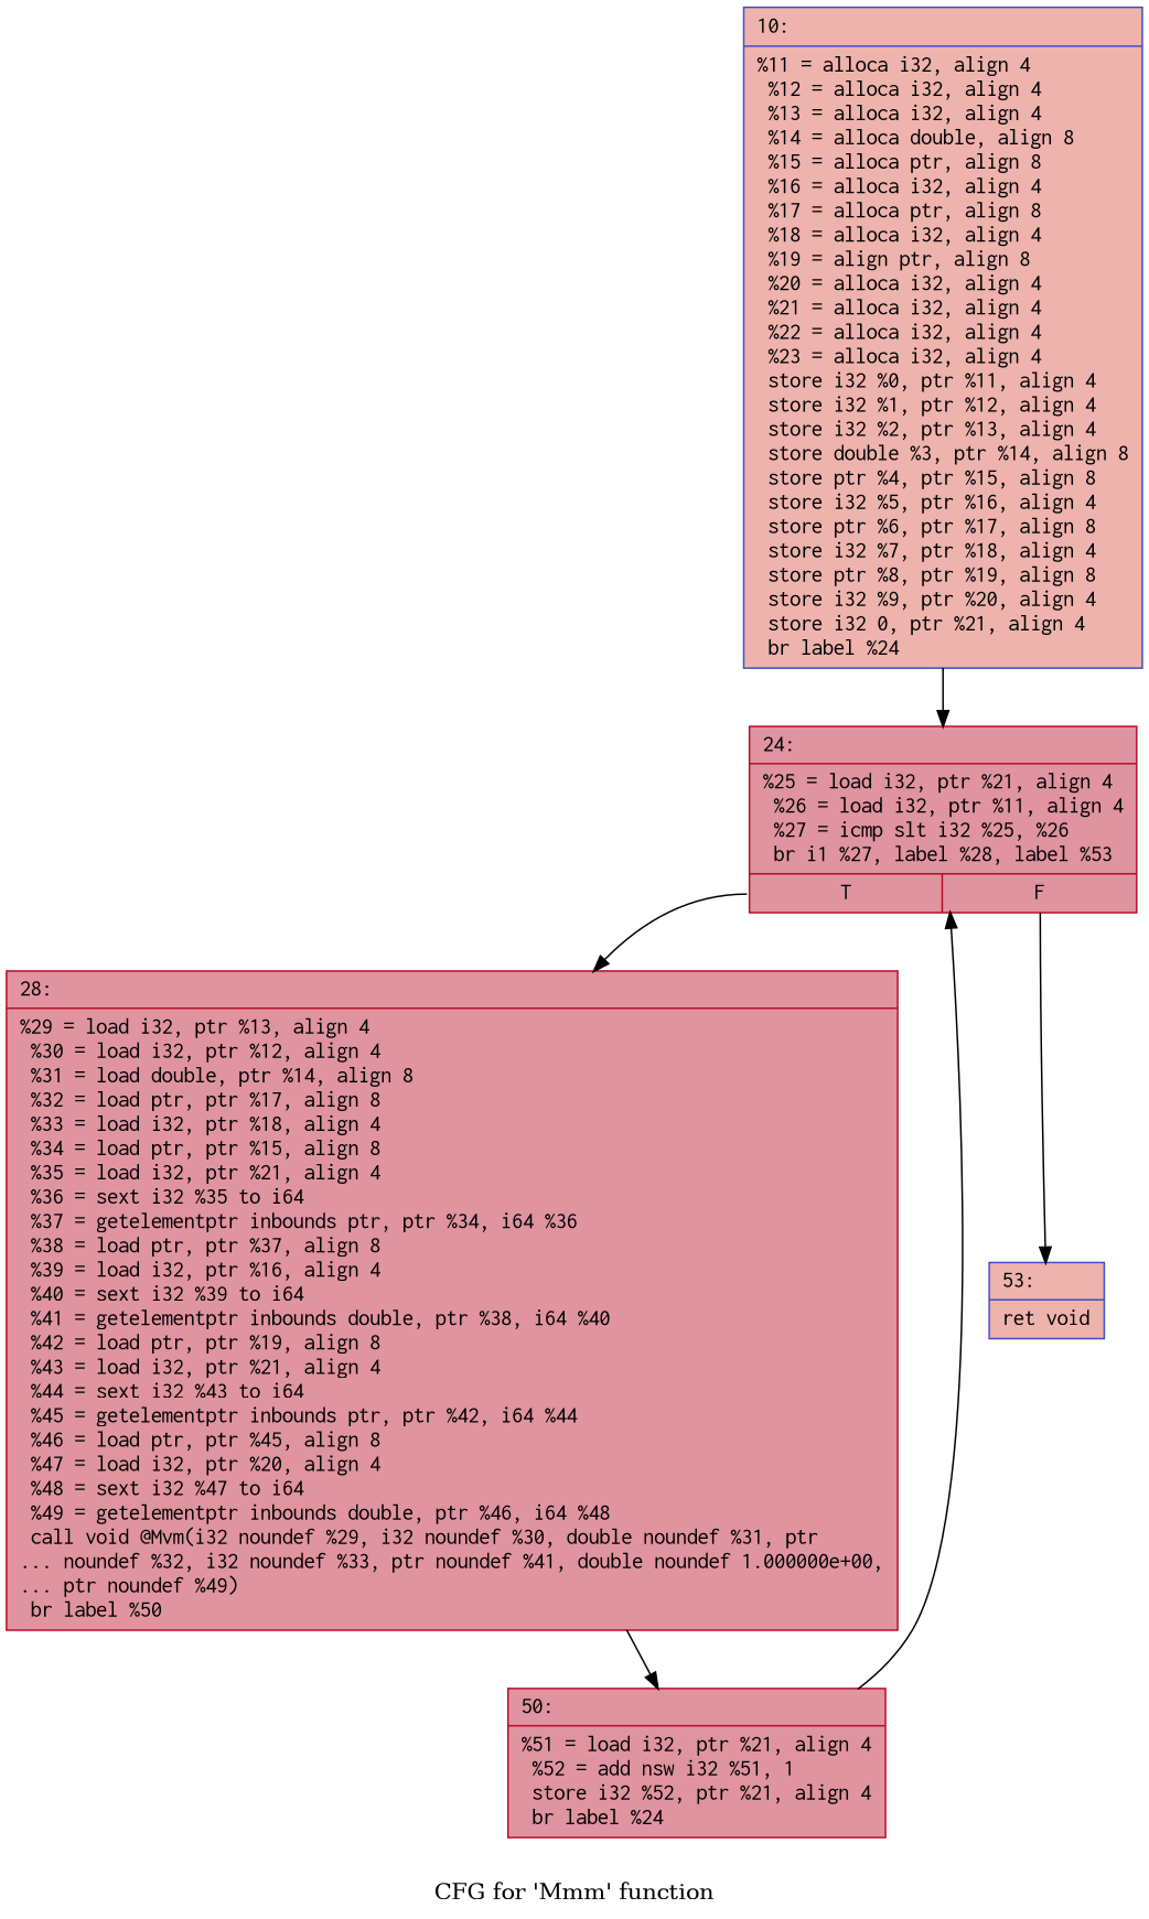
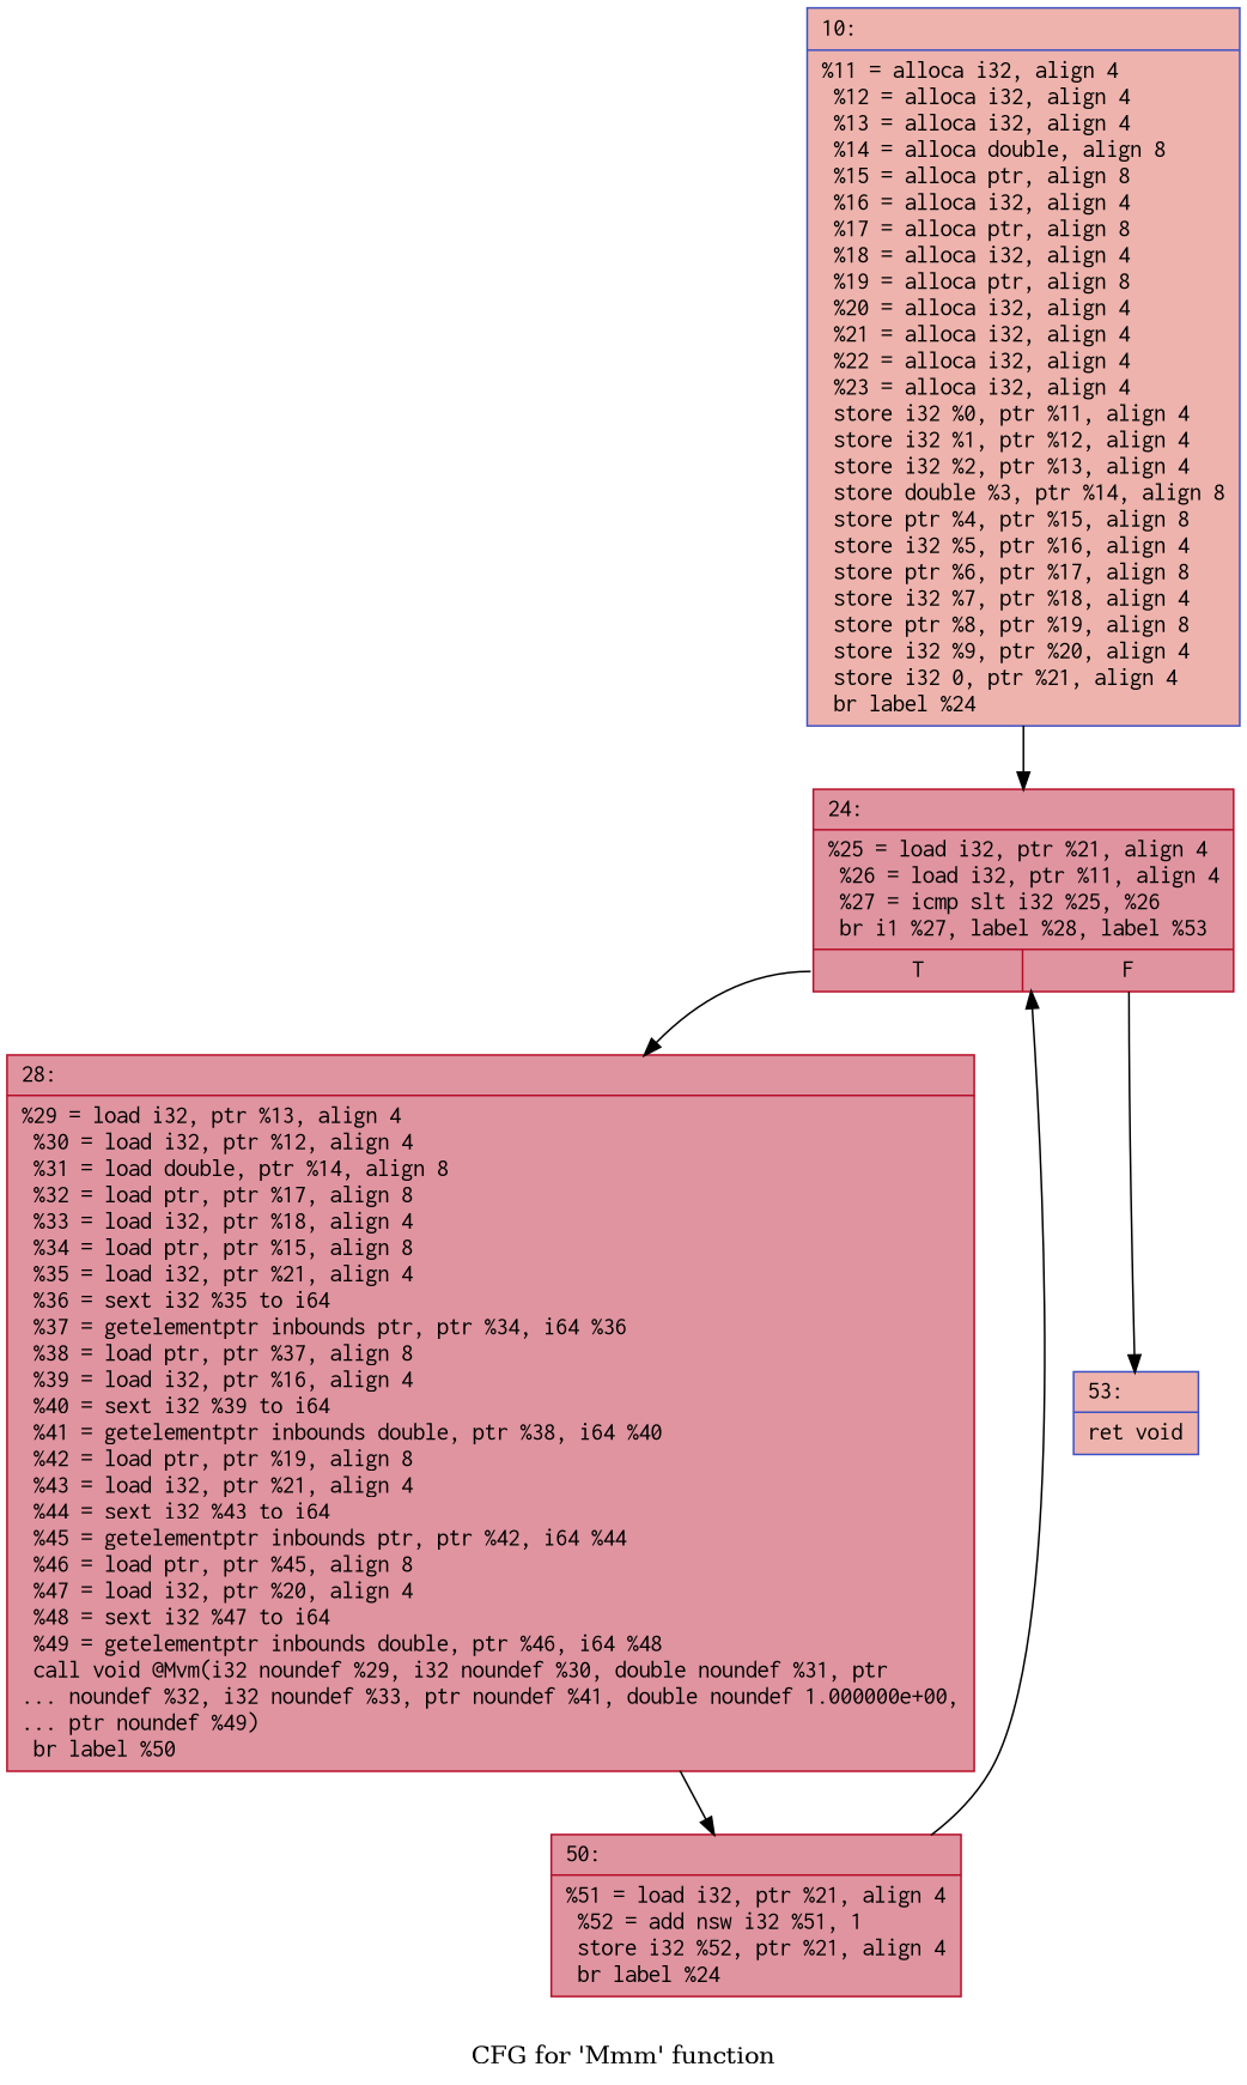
  digraph {
    label="CFG for 'Mmm' function"
    node [color="#b70d28ff" fillcolor="#b70d2870" fontname=Courier shape=record style=filled]
-   n1 [color="#3d50c3ff" fillcolor="#d6524470" label="{10:\l|  %11 = alloca i32, align 4\l  %12 = alloca i32, align 4\l  %13 = alloca i32, align 4\l  %14 = alloca double, align 8\l  %15 = alloca ptr, align 8\l  %16 = alloca i32, align 4\l  %17 = alloca ptr, align 8\l  %18 = alloca i32, align 4\l  %19 = align ptr, align 8\l  %20 = alloca i32, align 4\l  %21 = alloca i32, align 4\l  %22 = alloca i32, align 4\l  %23 = alloca i32, align 4\l  store i32 %0, ptr %11, align 4\l  store i32 %1, ptr %12, align 4\l  store i32 %2, ptr %13, align 4\l  store double %3, ptr %14, align 8\l  store ptr %4, ptr %15, align 8\l  store i32 %5, ptr %16, align 4\l  store ptr %6, ptr %17, align 8\l  store i32 %7, ptr %18, align 4\l  store ptr %8, ptr %19, align 8\l  store i32 %9, ptr %20, align 4\l  store i32 0, ptr %21, align 4\l  br label %24\l}"]
+   n1 [color="#3d50c3ff" fillcolor="#d6524470" label="{10:\l|  %11 = alloca i32, align 4\l  %12 = alloca i32, align 4\l  %13 = alloca i32, align 4\l  %14 = alloca double, align 8\l  %15 = alloca ptr, align 8\l  %16 = alloca i32, align 4\l  %17 = alloca ptr, align 8\l  %18 = alloca i32, align 4\l  %19 = alloca ptr, align 8\l  %20 = alloca i32, align 4\l  %21 = alloca i32, align 4\l  %22 = alloca i32, align 4\l  %23 = alloca i32, align 4\l  store i32 %0, ptr %11, align 4\l  store i32 %1, ptr %12, align 4\l  store i32 %2, ptr %13, align 4\l  store double %3, ptr %14, align 8\l  store ptr %4, ptr %15, align 8\l  store i32 %5, ptr %16, align 4\l  store ptr %6, ptr %17, align 8\l  store i32 %7, ptr %18, align 4\l  store ptr %8, ptr %19, align 8\l  store i32 %9, ptr %20, align 4\l  store i32 0, ptr %21, align 4\l  br label %24\l}"]
    n2 [label="{24:\l|  %25 = load i32, ptr %21, align 4\l  %26 = load i32, ptr %11, align 4\l  %27 = icmp slt i32 %25, %26\l  br i1 %27, label %28, label %53\l|{<s0>T|<s1>F}}"]
    n3 [label="{28:\l|  %29 = load i32, ptr %13, align 4\l  %30 = load i32, ptr %12, align 4\l  %31 = load double, ptr %14, align 8\l  %32 = load ptr, ptr %17, align 8\l  %33 = load i32, ptr %18, align 4\l  %34 = load ptr, ptr %15, align 8\l  %35 = load i32, ptr %21, align 4\l  %36 = sext i32 %35 to i64\l  %37 = getelementptr inbounds ptr, ptr %34, i64 %36\l  %38 = load ptr, ptr %37, align 8\l  %39 = load i32, ptr %16, align 4\l  %40 = sext i32 %39 to i64\l  %41 = getelementptr inbounds double, ptr %38, i64 %40\l  %42 = load ptr, ptr %19, align 8\l  %43 = load i32, ptr %21, align 4\l  %44 = sext i32 %43 to i64\l  %45 = getelementptr inbounds ptr, ptr %42, i64 %44\l  %46 = load ptr, ptr %45, align 8\l  %47 = load i32, ptr %20, align 4\l  %48 = sext i32 %47 to i64\l  %49 = getelementptr inbounds double, ptr %46, i64 %48\l  call void @Mvm(i32 noundef %29, i32 noundef %30, double noundef %31, ptr\l... noundef %32, i32 noundef %33, ptr noundef %41, double noundef 1.000000e+00,\l... ptr noundef %49)\l  br label %50\l}"]
    n4 [color="#3d50c3ff" fillcolor="#d6524470" label="{53:\l|  ret void\l}"]
    n5 [label="{50:\l|  %51 = load i32, ptr %21, align 4\l  %52 = add nsw i32 %51, 1\l  store i32 %52, ptr %21, align 4\l  br label %24\l}"]
    n1 -> n2
    n2 -> n3 [tailport=s0]
    n2 -> n4 [tailport=s1]
    n3 -> n5
    n5 -> n2
  }
